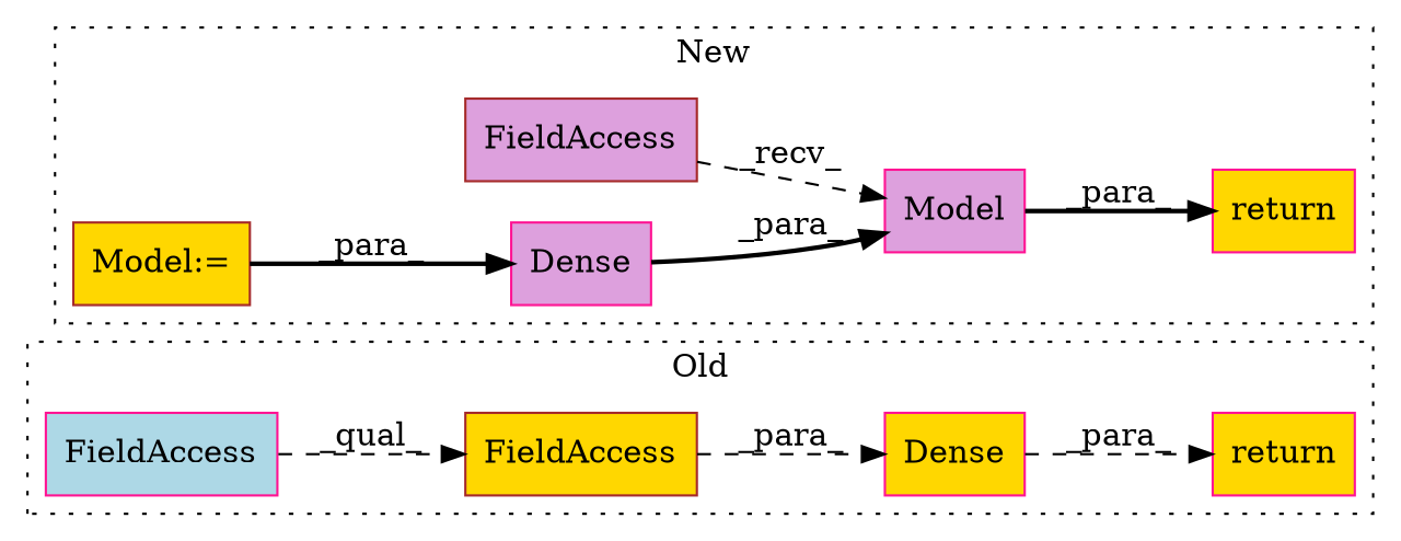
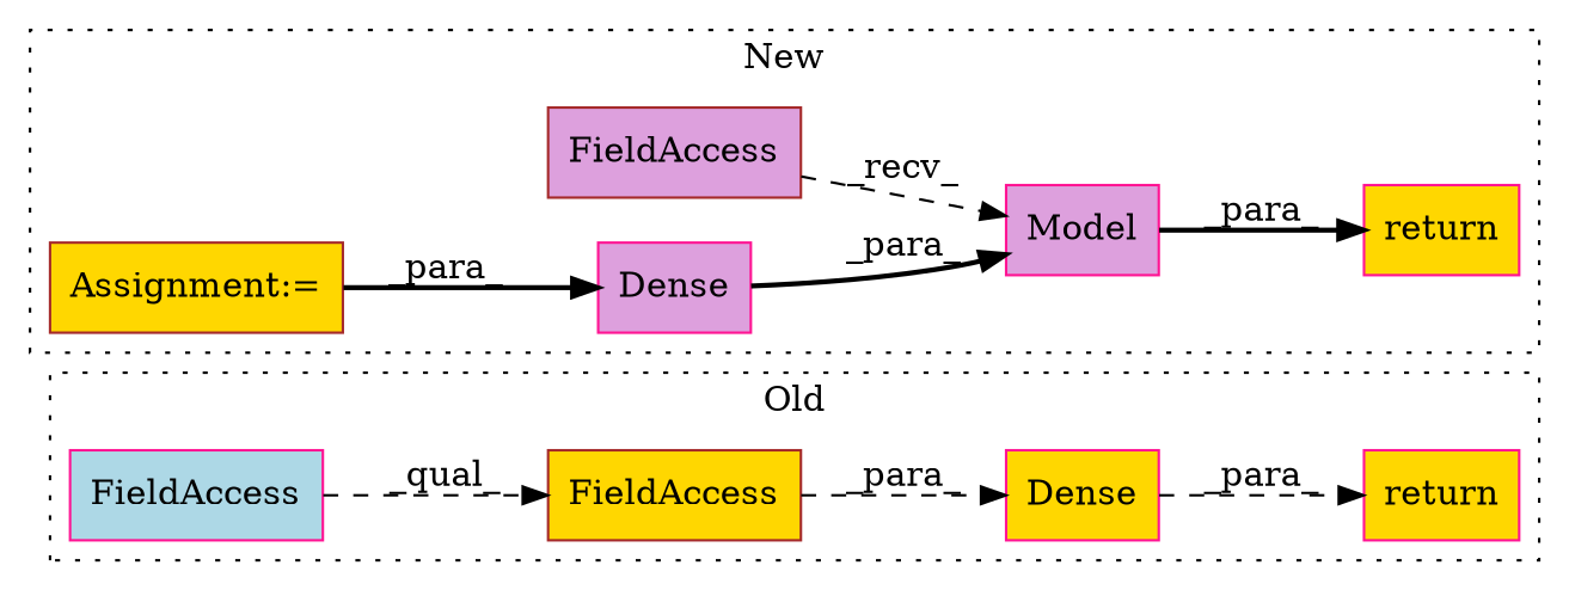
  digraph {
    rankdir=LR
    node [a=32 l="6,1" s=17583 shape=box style=filled fillcolor=gold color=deeppink]
    edge [style=dashed]
    n1 [label=Dense s="17541,17613"]
    n2 [a=22 l=21 label=FieldAccess color=brown]
    n3 [a=22 l=13 label=FieldAccess fillcolor=lightblue]
    n4 [a=41 l=7 label=return s=17620]
    n5 [label=Dense s="17041,17057" fillcolor=plum]
    n6 [label=Model s="17088,17106" fillcolor=plum]
    n7 [a=22 l=16 label=FieldAccess s=17071 fillcolor=plum color=brown]
-   n8 [a=7 l=1 label="Model:=" s=16664 color=brown]
+   n8 [a=7 l=1 label="Assignment:=" s=16664 color=brown]
    n9 [a=41 l=7 label=return s=17064]
    subgraph cluster_1 {
      label=Old
      style=dotted
      n1
      n2
      n3
      n4
    }
    subgraph cluster_2 {
      label=New
      style=dotted
      n5
      n6
      n7
      n8
      n9
    }
    n1 -> n4 [label=_para_]
    n2 -> n1 [label=_para_]
    n3 -> n2 [label=_qual_]
    n5 -> n6 [label=_para_ style=bold]
    n6 -> n9 [label=_para_ style=bold]
    n7 -> n6 [label=_recv_]
    n8 -> n5 [label=_para_ style=bold]
  }
